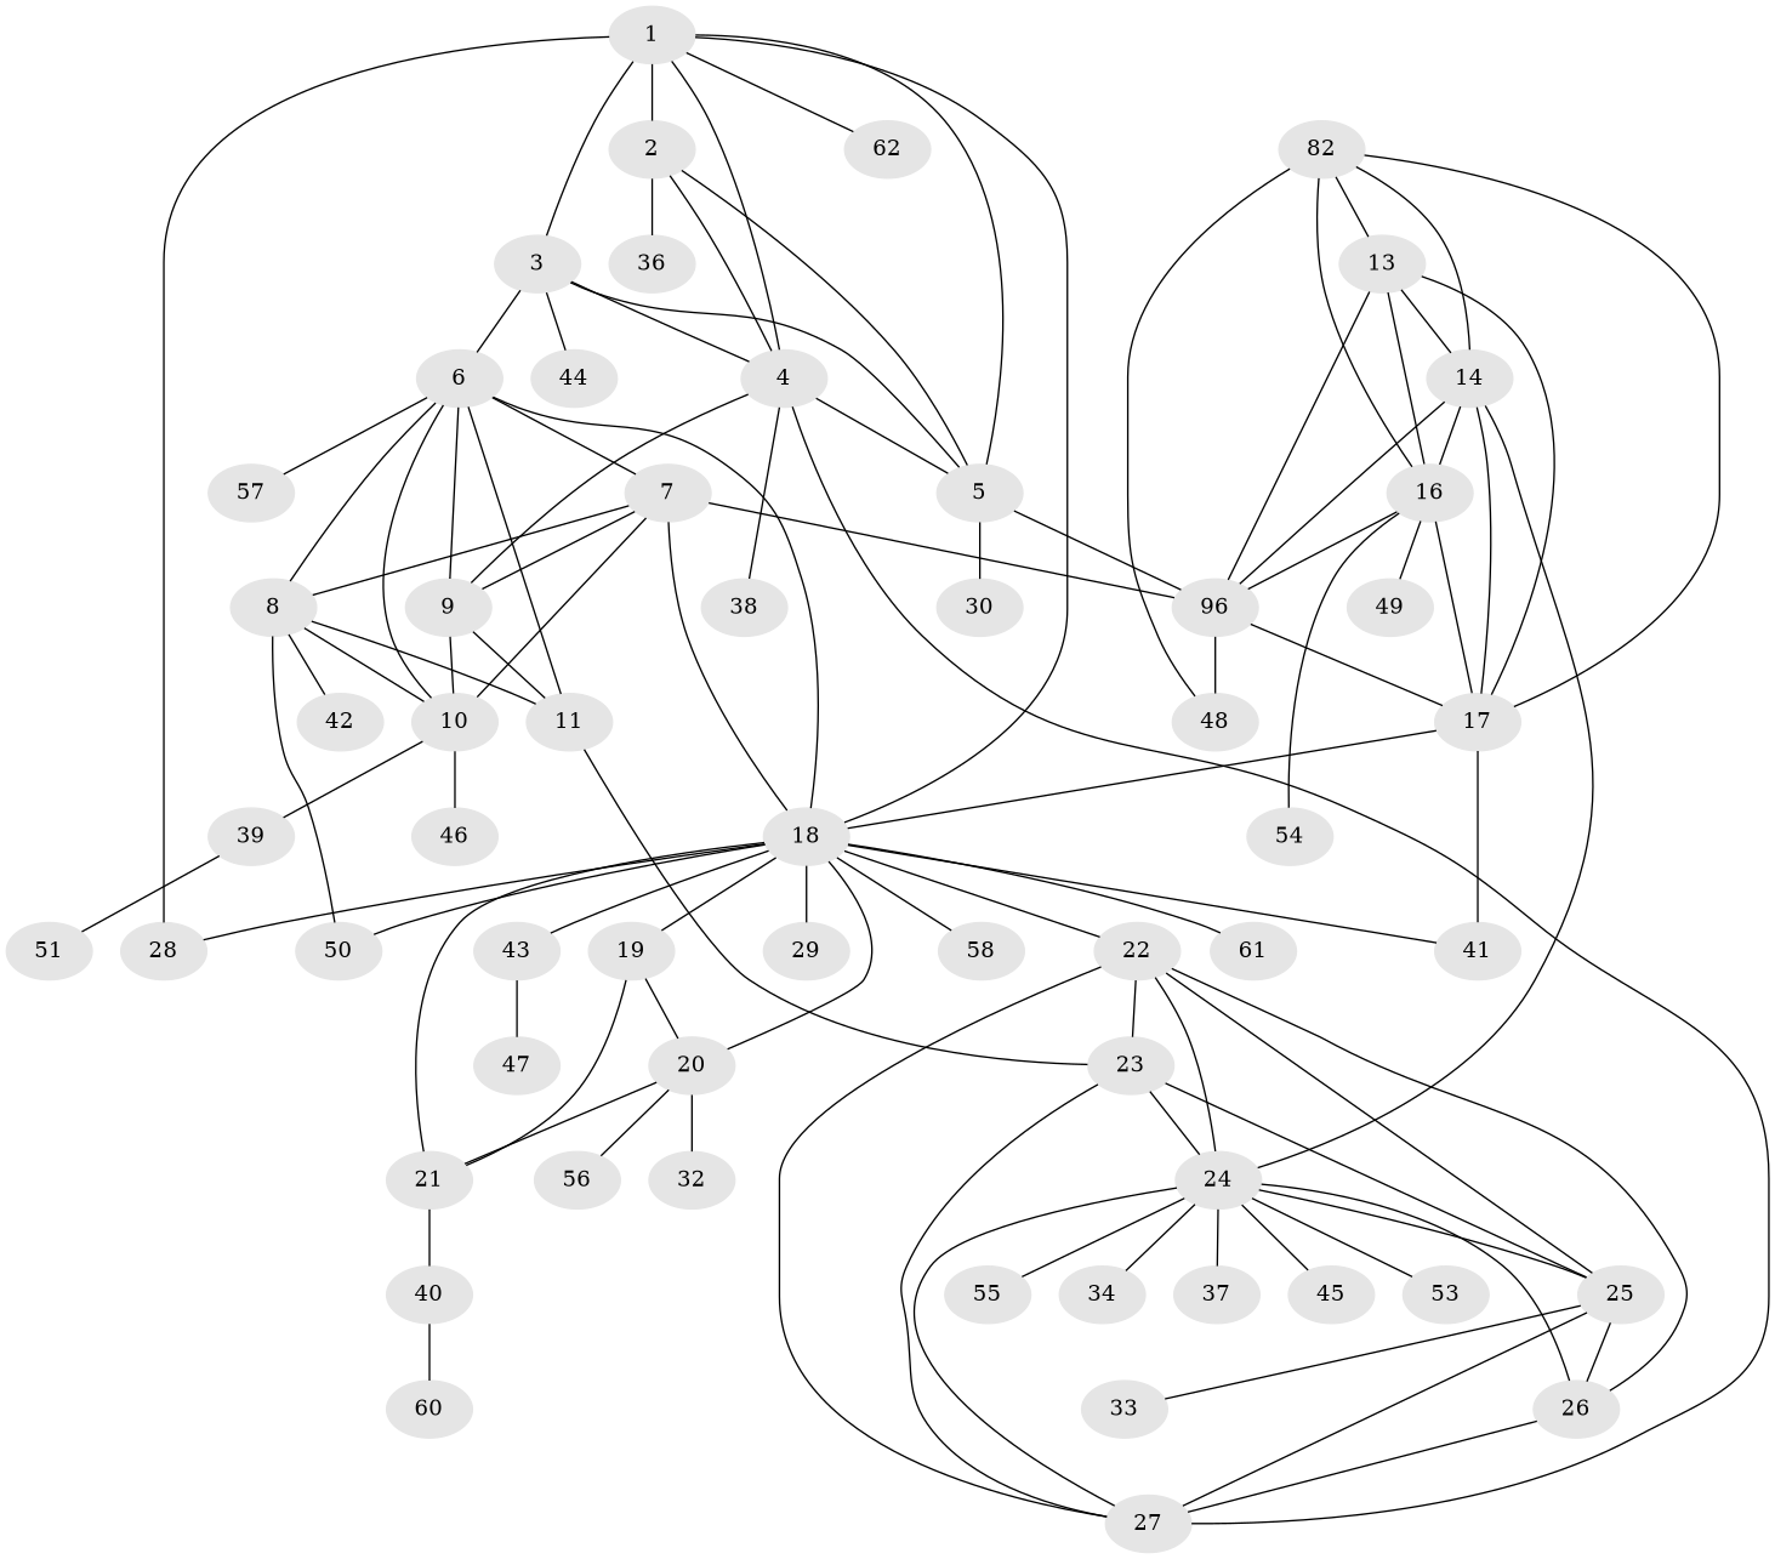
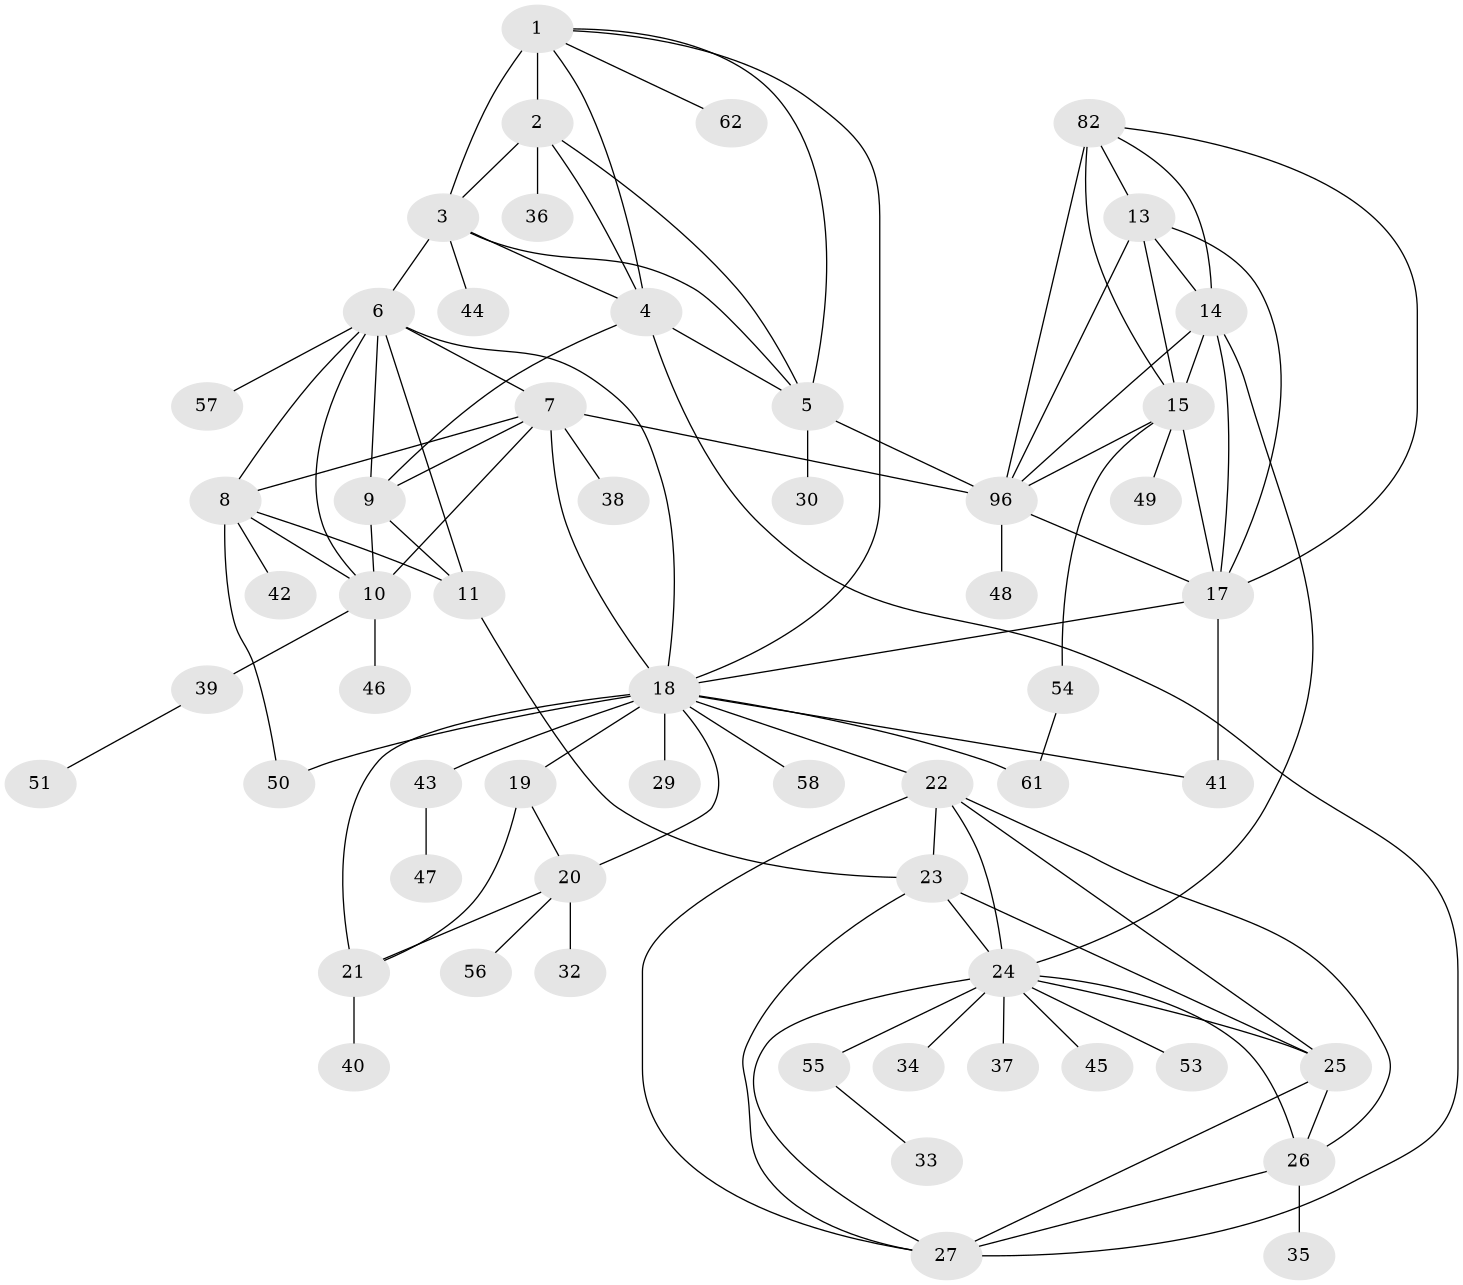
  graph {
    node [color=gray90 style=filled]
    edge [weight=1.0]
    1
    2
    3
    4
    5
    18
-   28
    62
    36
    6
    44
    9
    27
    38
    n15 [label=96]
    30
    50
    58
    41
    19
    20
    21
    22
    29
    43
    61
    7
    8
    10
    11
    57
    17
    48
    42
    39
    46
    23
    51
    24
    25
    n41 [label=82]
    13
    14
-   15 [label=16]
+   15
    49
    54
    26
    34
    37
    45
    53
    55
    32
    56
    40
    47
-   60
    33
+   35
    1 -- 2 [weight=2.0]
    1 -- 3 [weight=2.0]
    1 -- 4 [weight=2.0]
    1 -- 5 [weight=2.0]
    1 -- 18
-   1 -- 28 [weight=5.0]
    1 -- 62
+   2 -- 3
    2 -- 4
    2 -- 5
    2 -- 36
    3 -- 4
    3 -- 5
    3 -- 6
    3 -- 44
    4 -- 5
    4 -- 9
    4 -- 27
-   4 -- 38 [weight=3.0]
+   7 -- 38 [weight=3.0]
    5 -- n15
    5 -- 30
-   18 -- 28 [weight=2.0]
    18 -- 50
    18 -- 58
    18 -- 41
    18 -- 19 [weight=4.0]
    18 -- 20 [weight=3.0]
    18 -- 21 [weight=3.0]
    18 -- 22
    18 -- 29
    18 -- 43
    18 -- 61
    6 -- 18
    6 -- 9 [weight=2.0]
    6 -- 7
    6 -- 8
    6 -- 10
    6 -- 11
    6 -- 57 [weight=2.0]
    9 -- 10
    9 -- 11
    n15 -- 17
    n15 -- 48
    19 -- 20
    19 -- 21
    20 -- 21
    20 -- 32 [weight=2.0]
    20 -- 56
    21 -- 40
    22 -- 27
    22 -- 23
    22 -- 24
    22 -- 25
    22 -- 26
    43 -- 47 [weight=2.0]
    7 -- 18
    7 -- 9
    7 -- n15
    7 -- 8
    7 -- 10
    8 -- 50
    8 -- 10
    8 -- 11
    8 -- 42
    10 -- 39
    10 -- 46
    11 -- 23
    17 -- 18
    17 -- 41 [weight=5.0]
    39 -- 51
    23 -- 27
    23 -- 24
    23 -- 25
    24 -- 27
    24 -- 25
    24 -- 26
    24 -- 34
    24 -- 37
    24 -- 45
    24 -- 53
    24 -- 55
    25 -- 27
    25 -- 26
-   25 -- 33 [weight=6.0]
-   n41 -- 48
+   55 -- 33 [weight=6.0]
+   n41 -- n15
    n41 -- 17
    n41 -- 13
    n41 -- 14
    n41 -- 15
    13 -- n15
    13 -- 17
    13 -- 14 [weight=2.0]
    13 -- 15
    14 -- n15
    14 -- 17
    14 -- 24
    14 -- 15
    15 -- n15
    15 -- 17
    15 -- 49
    15 -- 54
+   54 -- 61
    26 -- 27
-   40 -- 60
+   26 -- 35
  }
